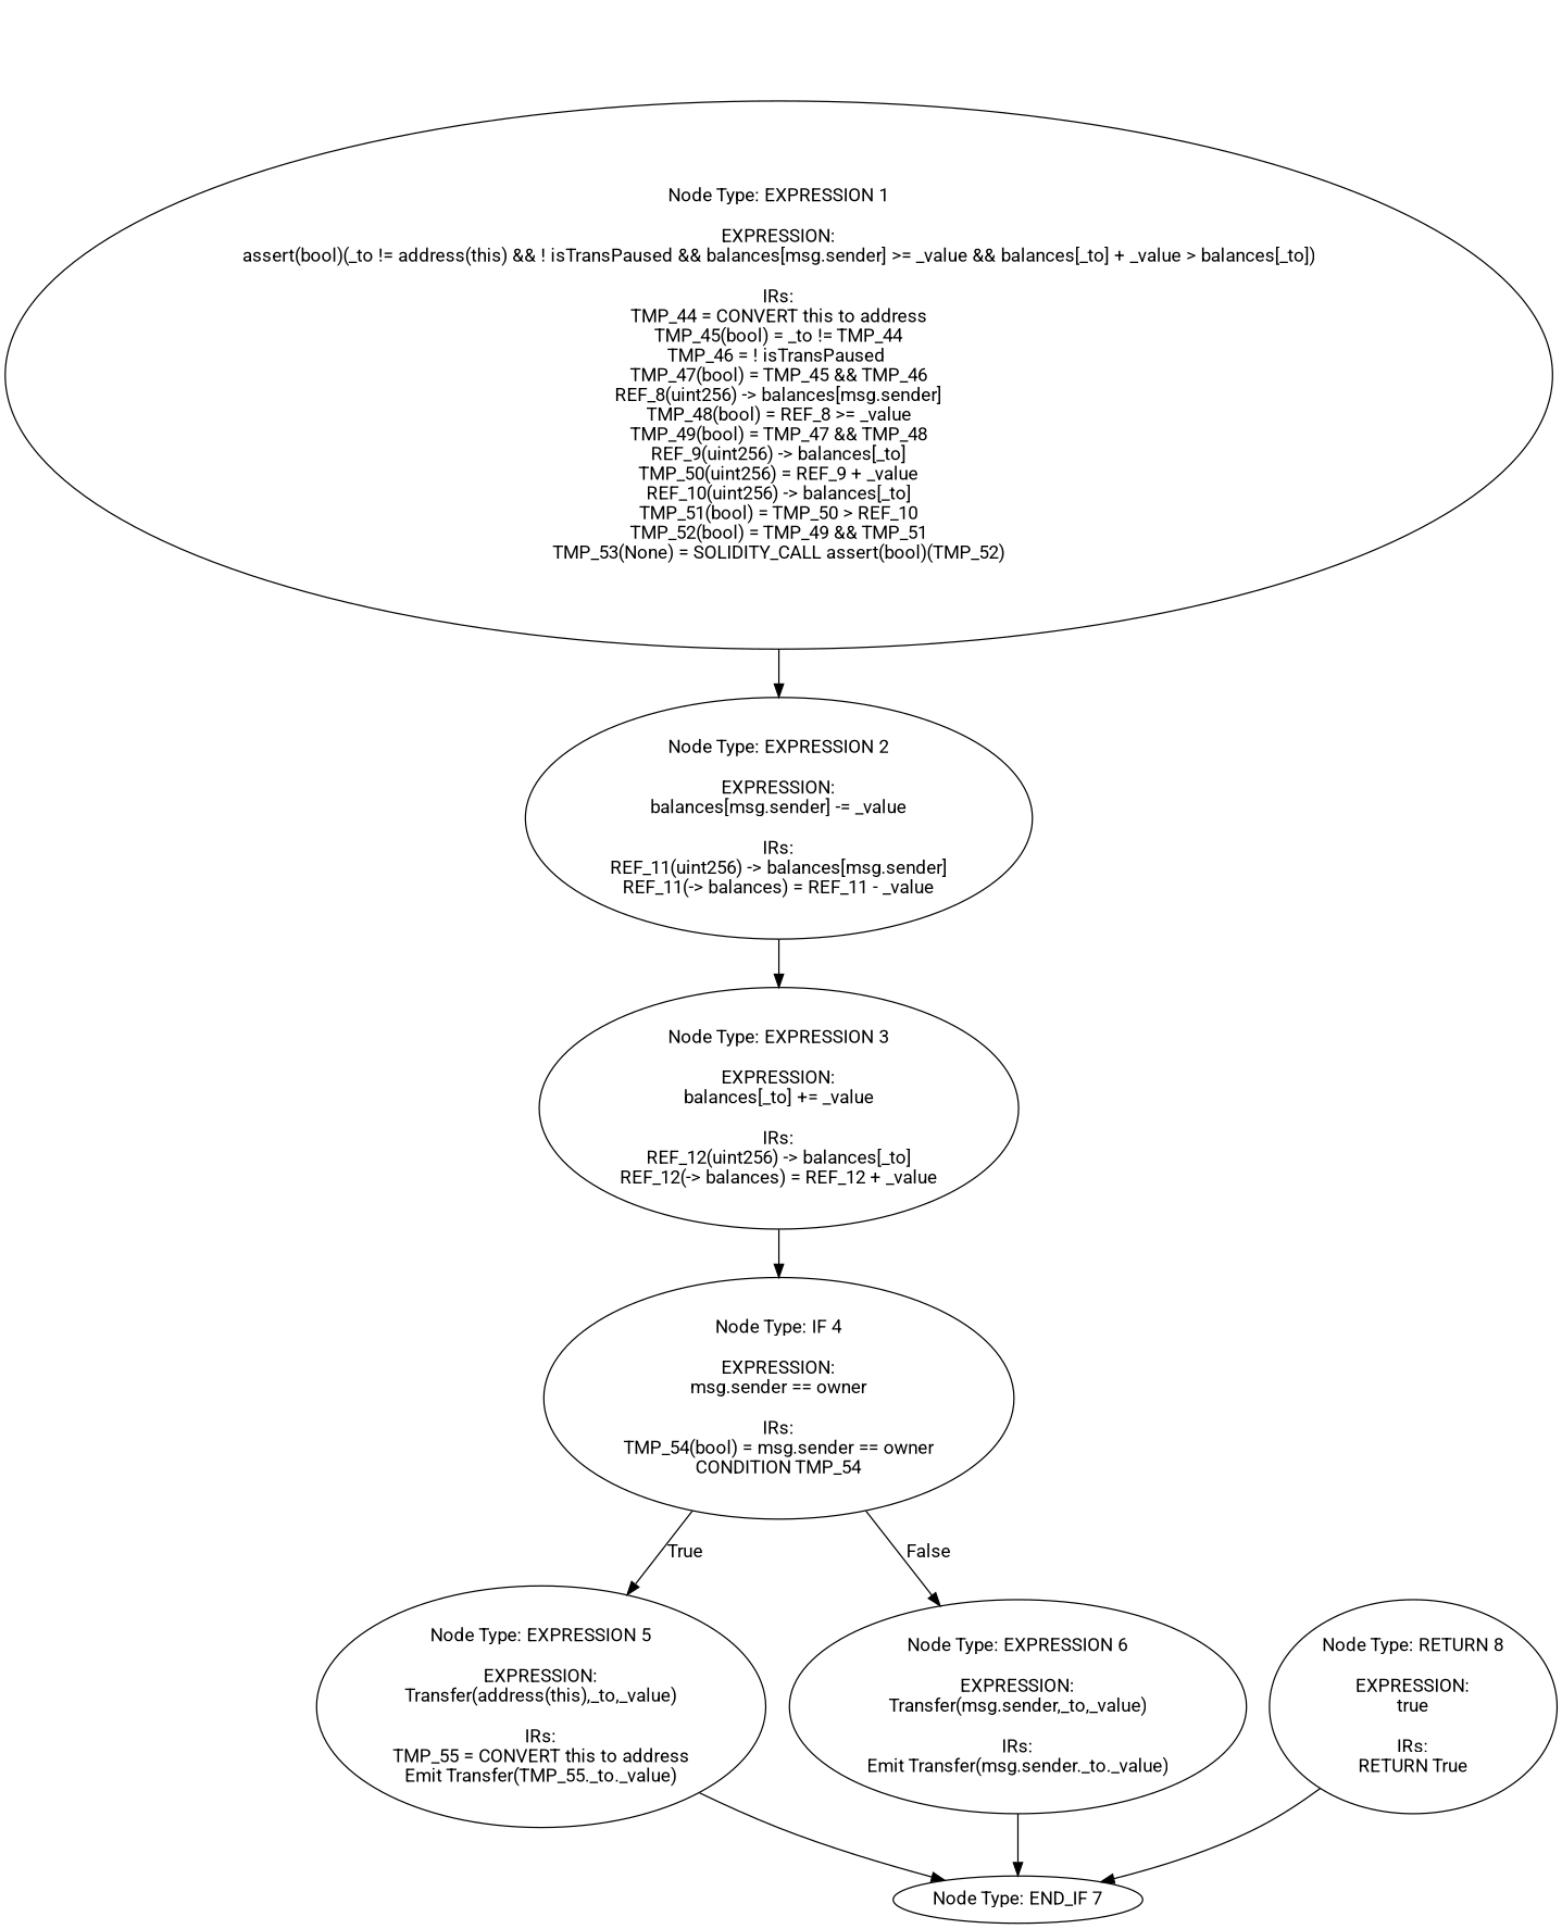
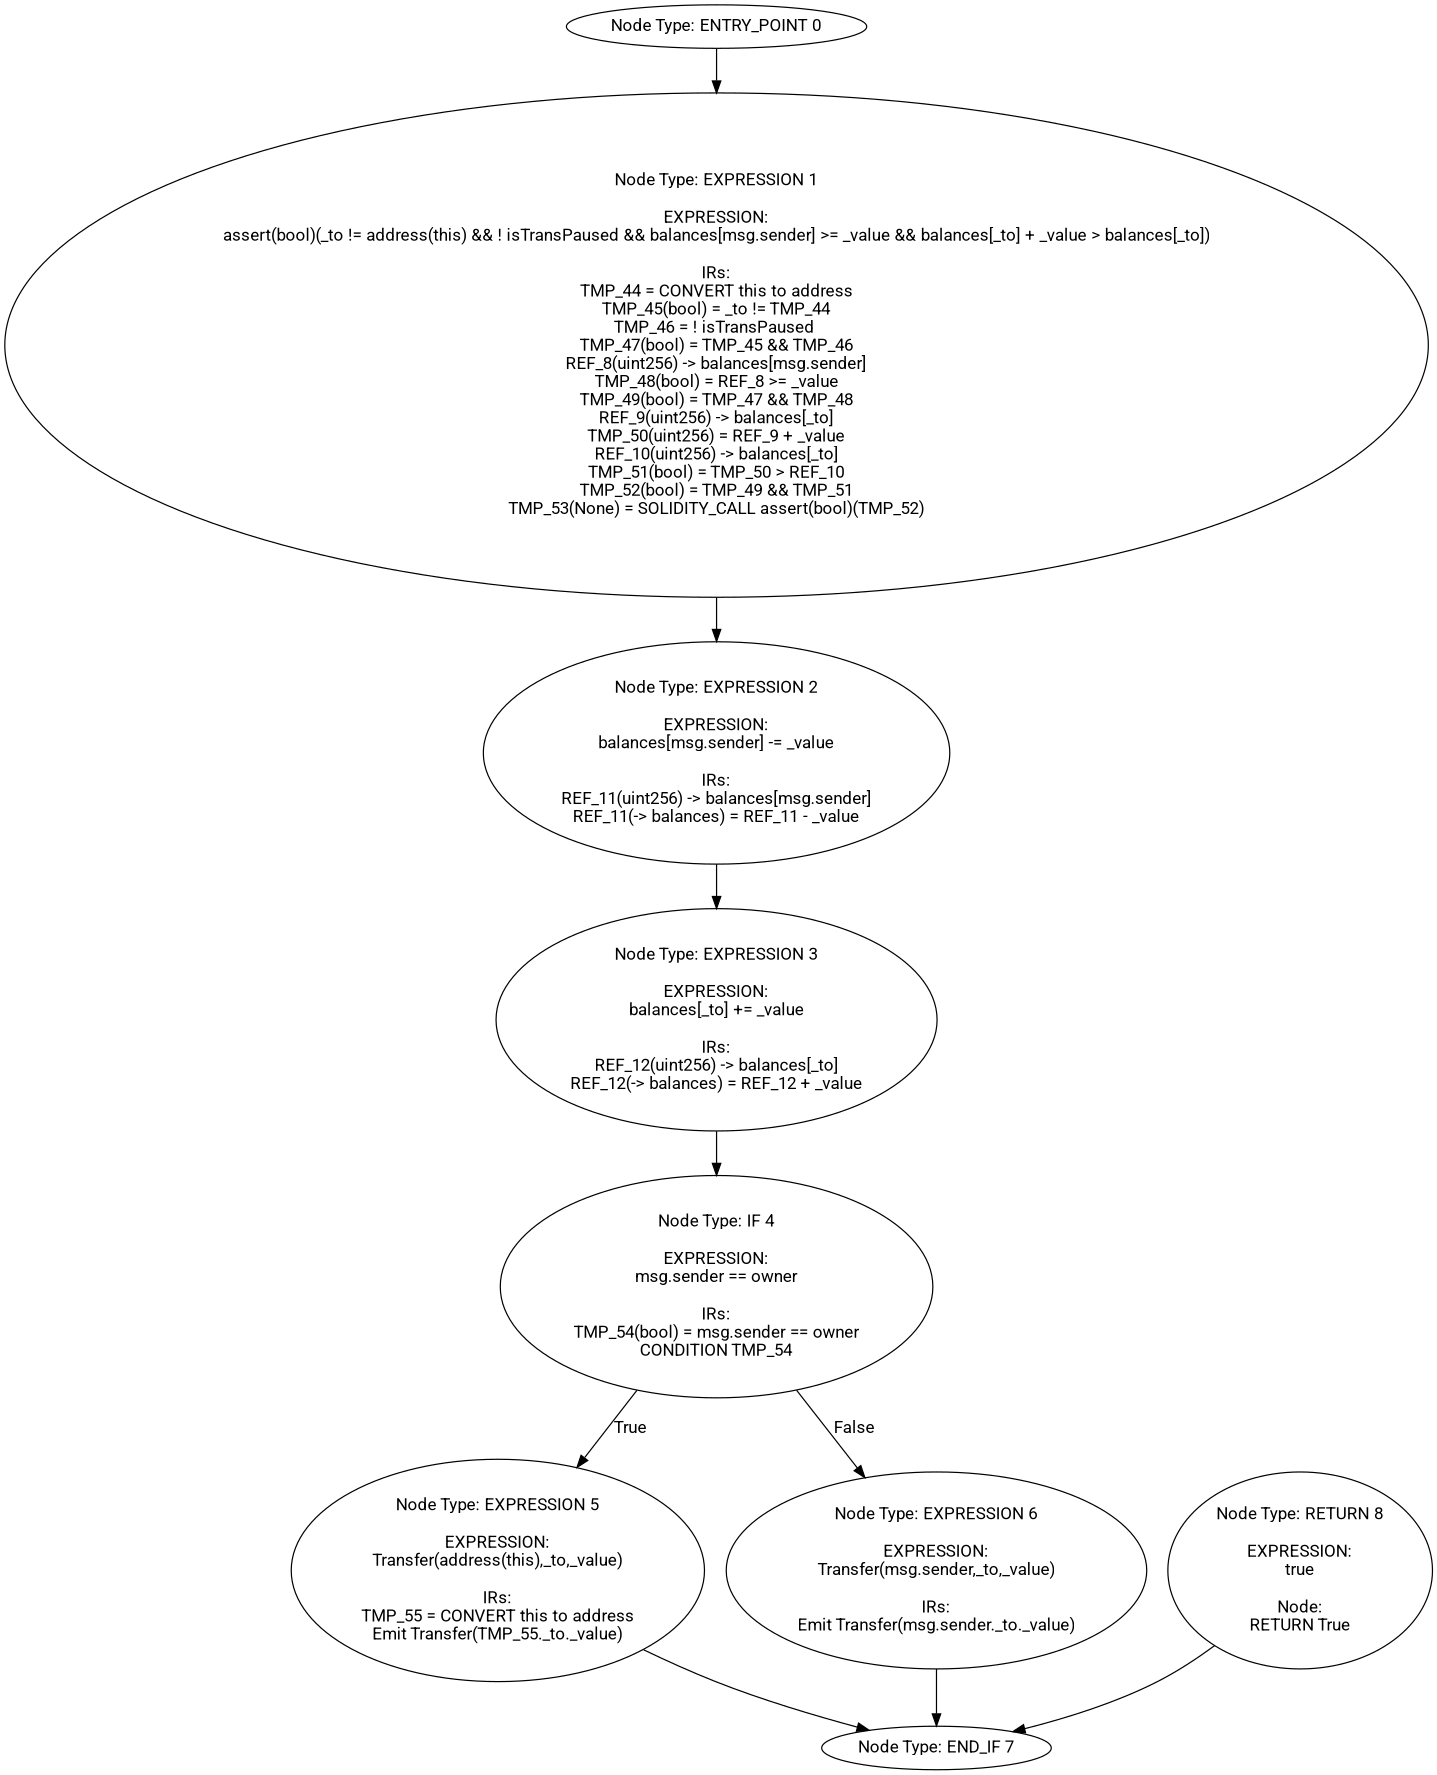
  digraph {
    fontname=Roboto
    node [fontname=Roboto]
    edge [fontname=Roboto]
+   n1 [label="Node Type: ENTRY_POINT 0\n"]
    n2 [label="Node Type: EXPRESSION 1\n\nEXPRESSION:\nassert(bool)(_to != address(this) && ! isTransPaused && balances[msg.sender] >= _value && balances[_to] + _value > balances[_to])\n\nIRs:\nTMP_44 = CONVERT this to address\nTMP_45(bool) = _to != TMP_44\nTMP_46 = ! isTransPaused \nTMP_47(bool) = TMP_45 && TMP_46\nREF_8(uint256) -> balances[msg.sender]\nTMP_48(bool) = REF_8 >= _value\nTMP_49(bool) = TMP_47 && TMP_48\nREF_9(uint256) -> balances[_to]\nTMP_50(uint256) = REF_9 + _value\nREF_10(uint256) -> balances[_to]\nTMP_51(bool) = TMP_50 > REF_10\nTMP_52(bool) = TMP_49 && TMP_51\nTMP_53(None) = SOLIDITY_CALL assert(bool)(TMP_52)"]
    n3 [label="Node Type: EXPRESSION 2\n\nEXPRESSION:\nbalances[msg.sender] -= _value\n\nIRs:\nREF_11(uint256) -> balances[msg.sender]\nREF_11(-> balances) = REF_11 - _value"]
    n4 [label="Node Type: EXPRESSION 3\n\nEXPRESSION:\nbalances[_to] += _value\n\nIRs:\nREF_12(uint256) -> balances[_to]\nREF_12(-> balances) = REF_12 + _value"]
    n5 [label="Node Type: IF 4\n\nEXPRESSION:\nmsg.sender == owner\n\nIRs:\nTMP_54(bool) = msg.sender == owner\nCONDITION TMP_54"]
    n6 [label="Node Type: EXPRESSION 5\n\nEXPRESSION:\nTransfer(address(this),_to,_value)\n\nIRs:\nTMP_55 = CONVERT this to address\nEmit Transfer(TMP_55._to._value)"]
    n7 [label="Node Type: EXPRESSION 6\n\nEXPRESSION:\nTransfer(msg.sender,_to,_value)\n\nIRs:\nEmit Transfer(msg.sender._to._value)"]
    n8 [label="Node Type: END_IF 7\n"]
-   n9 [label="Node Type: RETURN 8\n\nEXPRESSION:\ntrue\n\nIRs:\nRETURN True"]
+   n9 [label="Node Type: RETURN 8\n\nEXPRESSION:\ntrue\n\nNode:\nRETURN True"]
+   n1 -> n2
    n2 -> n3
    n3 -> n4
    n4 -> n5
    n5 -> n6 [label=True]
    n5 -> n7 [label=False]
    n6 -> n8
    n7 -> n8
    n9 -> n8
  }
